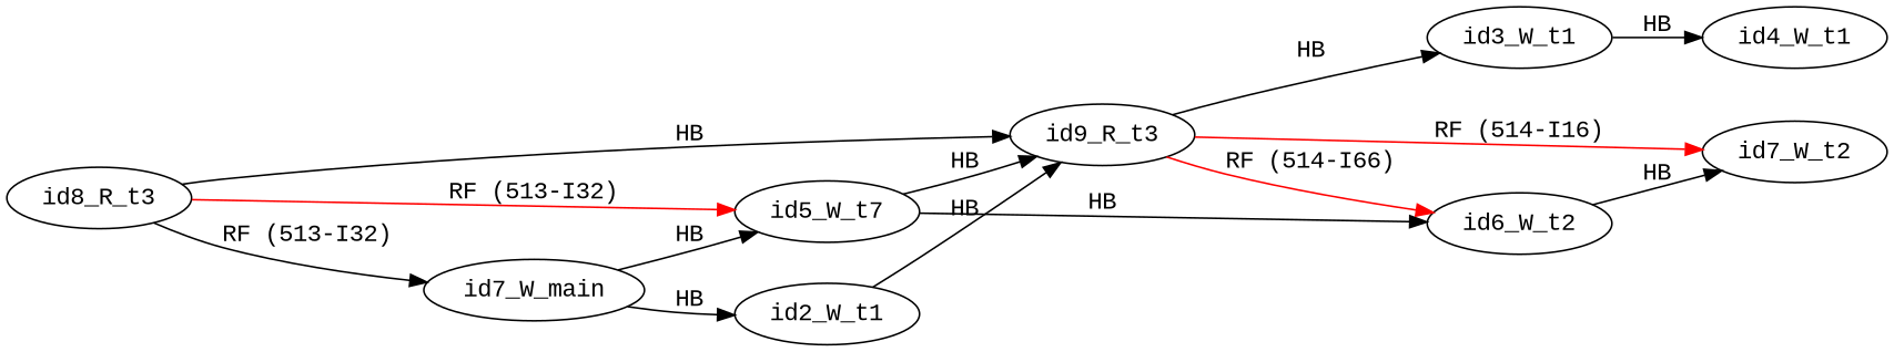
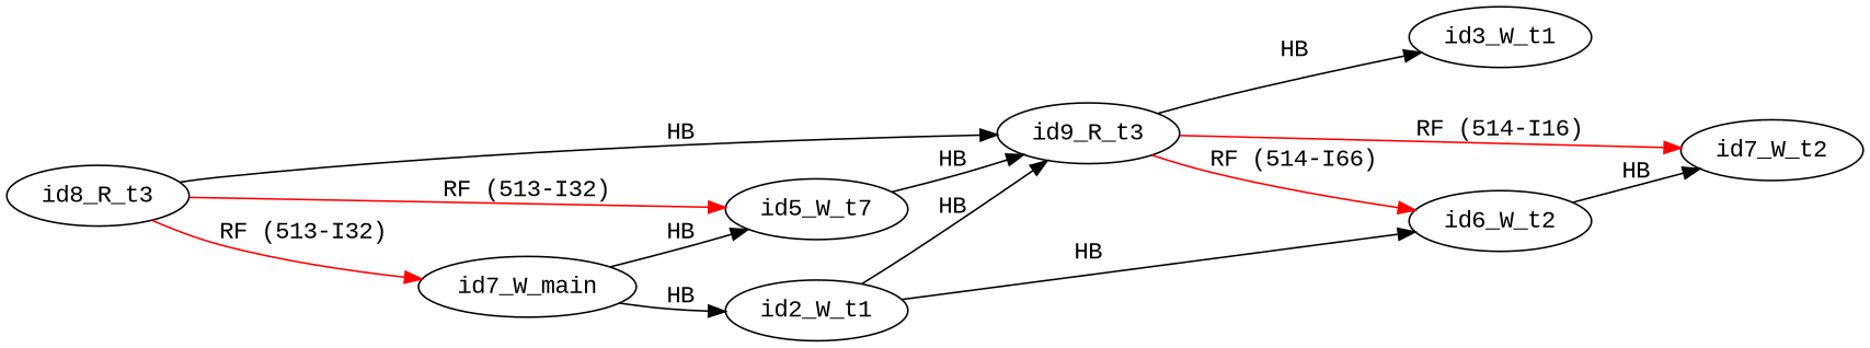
  digraph {
    fontname="Liberation Mono"
    rankdir=LR
    splines=true
    node [fontname="Liberation Mono"]
    edge [color=black fontname="Liberation Mono"]
    n1 [label=id7_W_main]
    id8_R_t3
    n3 [label=id5_W_t7]
    id9_R_t3
    id2_W_t1
    id6_W_t2
    id3_W_t1
    id7_W_t2
-   id4_W_t1
    n1 -> n3 [label=HB]
    n1 -> id2_W_t1 [label=HB]
-   id8_R_t3 -> n1 [label="RF (513-I32)"]
+   id8_R_t3 -> n1 [color=red label="RF (513-I32)"]
    id8_R_t3 -> n3 [color=red label="RF (513-I32)"]
    id8_R_t3 -> id9_R_t3 [label=HB]
    n3 -> id9_R_t3 [label=HB]
-   n3 -> id6_W_t2 [label=HB]
+   id2_W_t1 -> id6_W_t2 [label=HB]
    id9_R_t3 -> id6_W_t2 [color=red label="RF (514-I66)"]
    id9_R_t3 -> id3_W_t1 [label=HB]
    id9_R_t3 -> id7_W_t2 [color=red label="RF (514-I16)"]
    id2_W_t1 -> id9_R_t3 [label=HB]
    id6_W_t2 -> id7_W_t2 [label=HB]
-   id3_W_t1 -> id4_W_t1 [label=HB]
  }
